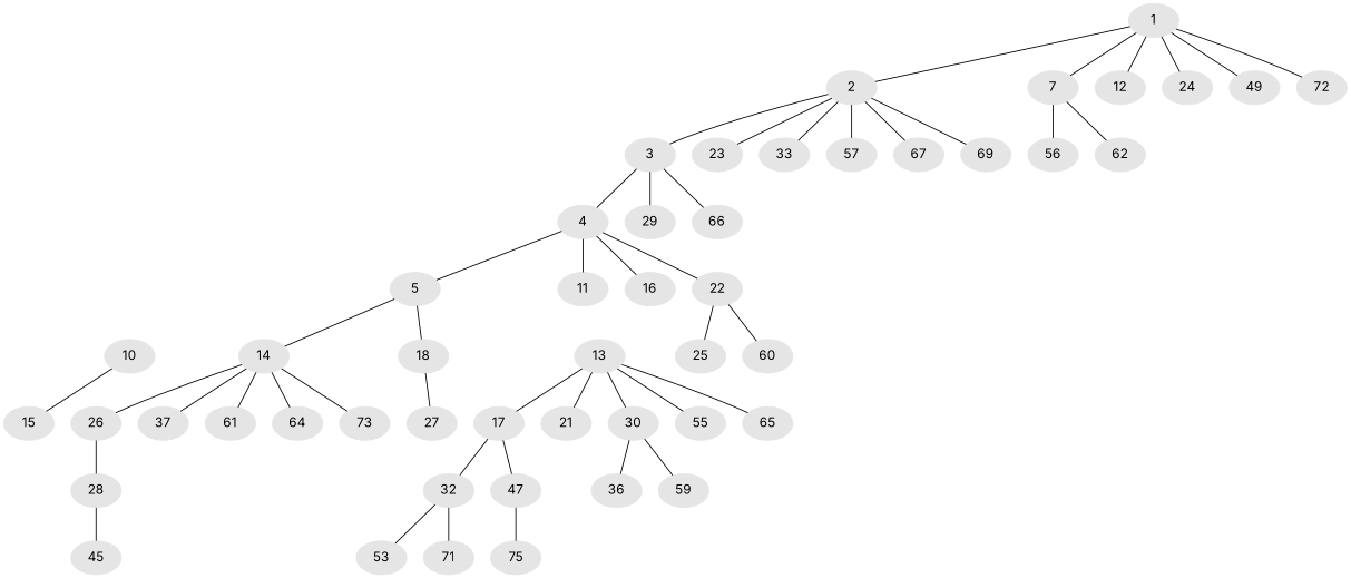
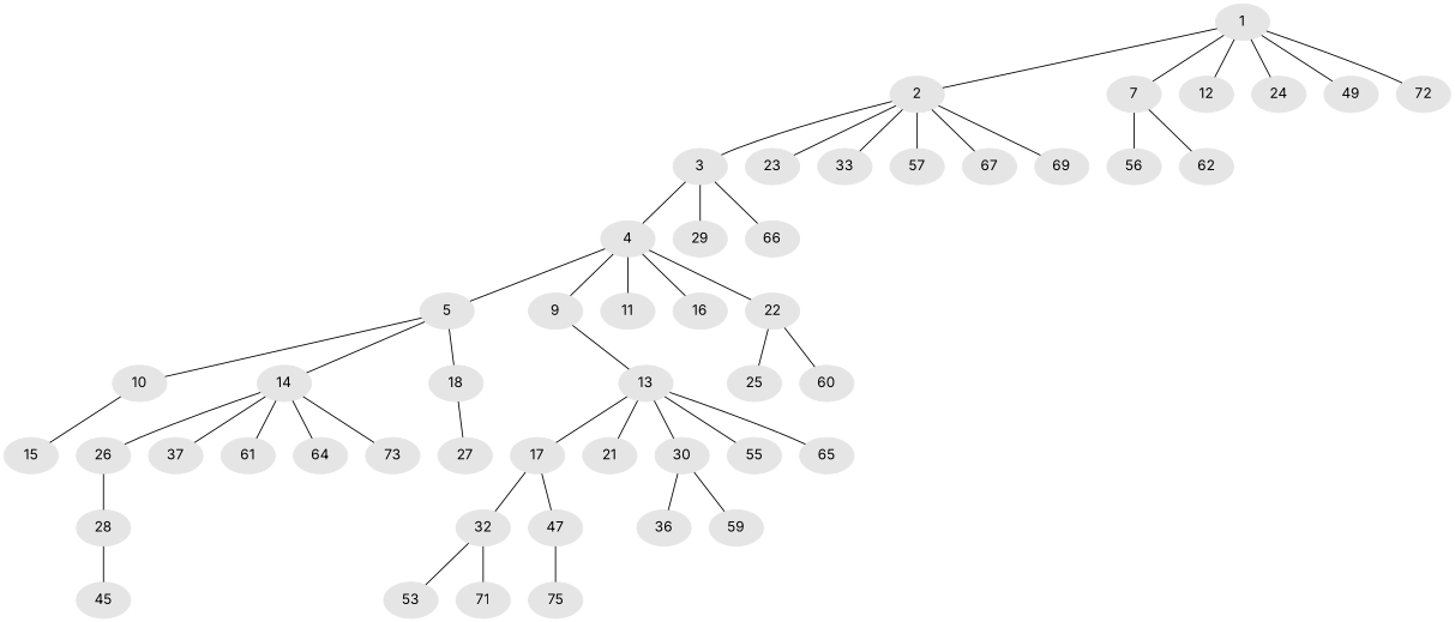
  graph {
    fontname=Inter
    node [color=gray90 fontname=Inter style=filled]
    edge [fontname=Inter]
    1 [super="+6"]
    2 [super="+20"]
    7 [super="+48"]
    12 [super="+31"]
    24 [super="+43"]
    49
    72
    3 [super="+19"]
    23
    33
    57
    67
    69
    56 [super="+68"]
    62
    4 [super="+8"]
    29
    66
    5
+   9 [super="+35"]
    11
    16 [super="+39"]
    22 [super="+63"]
    10 [super="+52"]
    14 [super="+34"]
    18 [super="+46"]
    13 [super="+41"]
    25 [super="+42"]
    60
    15
    26 [super="+58"]
    37
    61
    64
    73 [super="+76"]
    27
    17 [super="+77"]
    21
    30 [super="+40"]
    55
    65
    32 [super="+38"]
    47 [super="+74"]
    36 [super="+51"]
    59
    28 [super="+54"]
    53 [super="+70"]
    71
    75
    45 [super="+50"]
    1 -- 2
    1 -- 7
    1 -- 12
    1 -- 24
    1 -- 49
    1 -- 72
    2 -- 3
    2 -- 23
    2 -- 33
    2 -- 57
    2 -- 67
    2 -- 69
    7 -- 56
    7 -- 62
    3 -- 4
    3 -- 29
    3 -- 66
    4 -- 5
+   4 -- 9
    4 -- 11
    4 -- 16
    4 -- 22
+   5 -- 10
    5 -- 14
    5 -- 18
+   9 -- 13
    22 -- 25
    22 -- 60
    10 -- 15
    14 -- 26
    14 -- 37
    14 -- 61
    14 -- 64
    14 -- 73
    18 -- 27
    13 -- 17
    13 -- 21
    13 -- 30
    13 -- 55
    13 -- 65
    26 -- 28
    17 -- 32
    17 -- 47
    30 -- 36
    30 -- 59
    32 -- 53
    32 -- 71
    47 -- 75
    28 -- 45
  }
